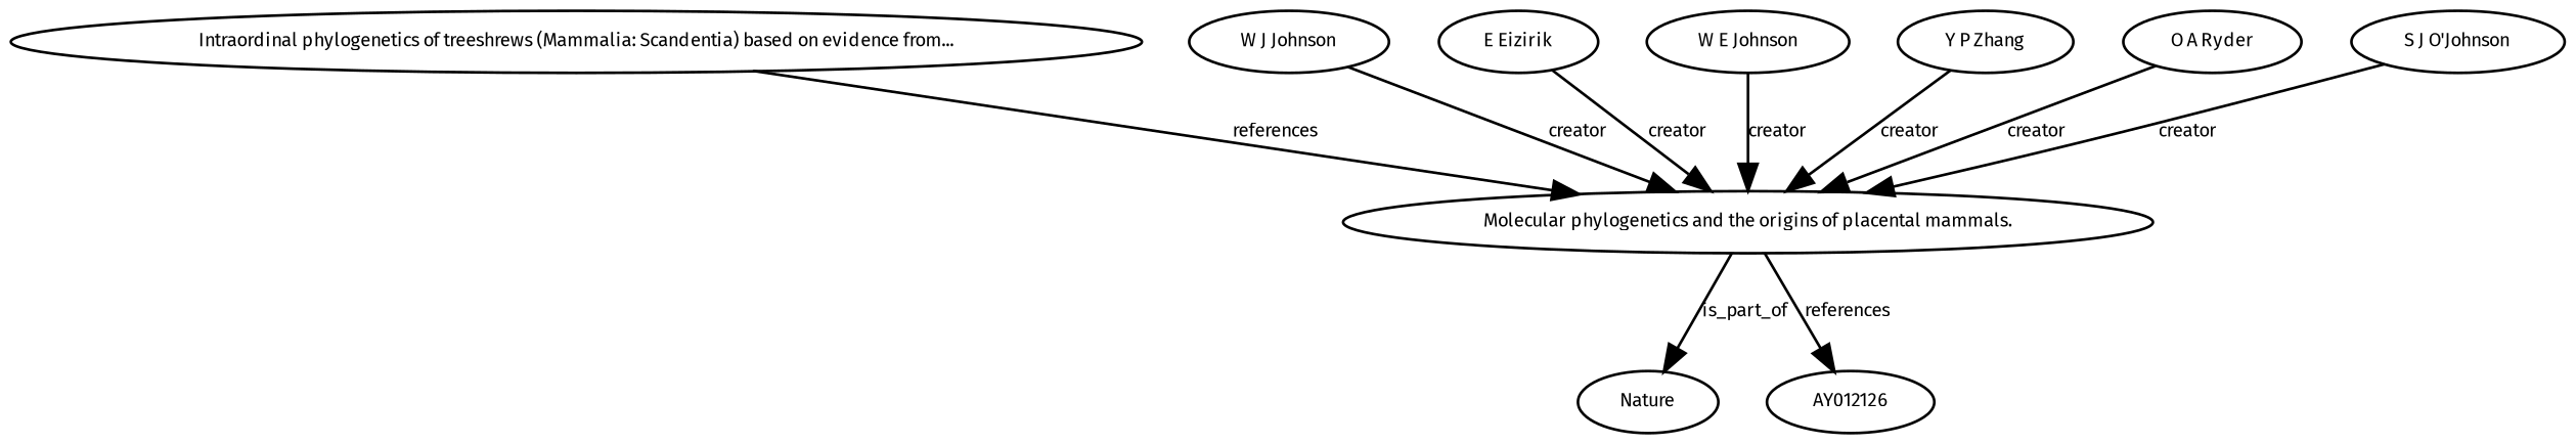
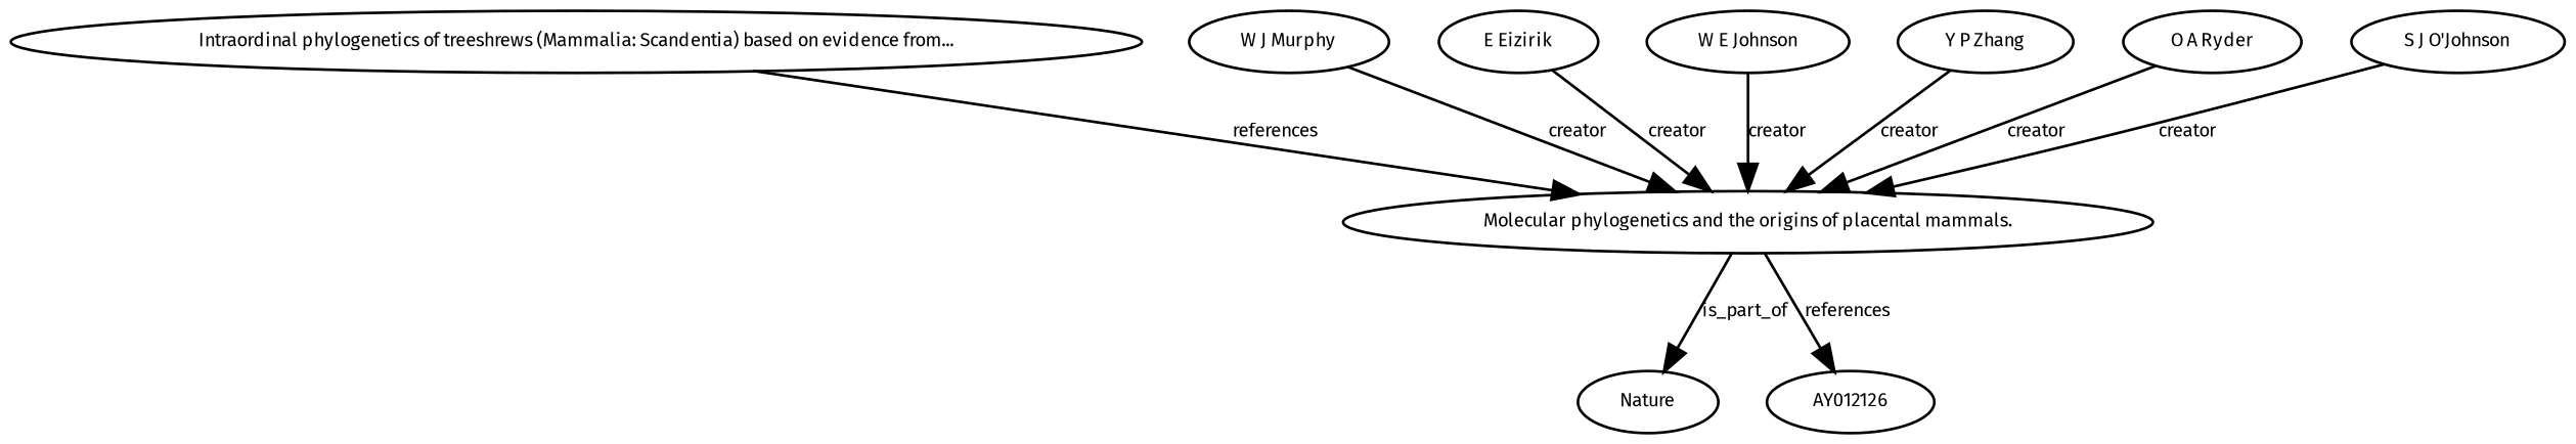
  digraph {
    fontname="Fira Sans"
    node [fontname="Fira Sans" fontsize=7]
    edge [fontname="Fira Sans" fontsize=7]
    n1 [height=0.27433100247 label="Molecular phylogenetics and the origins of placental mammals." width=0.27433100247]
    n2 [height=0.27433100247 label=Nature width=0.27433100247]
    n3 [height=0.27433100247 label=AY012126 width=0.27433100247]
    n4 [height=0.27433100247 label="Intraordinal phylogenetics of treeshrews (Mammalia: Scandentia) based on evidence from..." width=0.27433100247]
-   n5 [height=0.27433100247 label="W J Johnson" width=0.27433100247]
+   n5 [height=0.27433100247 label="W J Murphy" width=0.27433100247]
    n6 [height=0.27433100247 label="E Eizirik" width=0.27433100247]
    n7 [height=0.27433100247 label="W E Johnson" width=0.27433100247]
    n8 [height=0.27433100247 label="Y P Zhang" width=0.27433100247]
    n9 [height=0.27433100247 label="O A Ryder" width=0.27433100247]
    n10 [height=0.27433100247 label="S J O'Johnson" width=0.27433100247]
    n1 -> n2 [label=is_part_of]
    n1 -> n3 [label=references]
    n4 -> n1 [label=references]
    n5 -> n1 [label=creator]
    n6 -> n1 [label=creator]
    n7 -> n1 [label=creator]
    n8 -> n1 [label=creator]
    n9 -> n1 [label=creator]
    n10 -> n1 [label=creator]
  }
